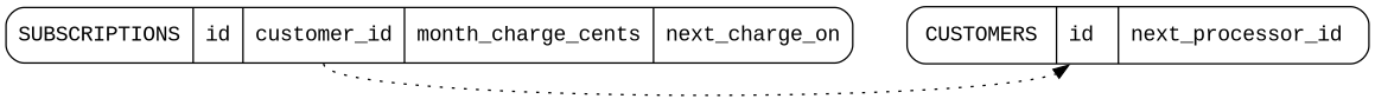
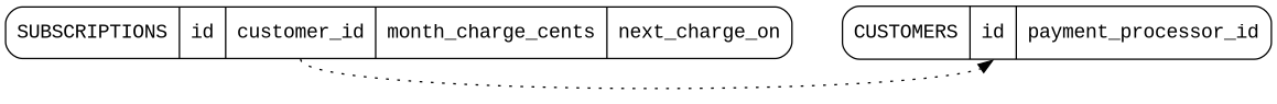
  digraph {
    compound=true
    nodesep=1
    rankdir=LR
    node [fontname="courier new" shape=Mrecord]
    n1 [label="{SUBSCRIPTIONS|id\l|<customer_id>customer_id\l|month_charge_cents\l|next_charge_on\l}"]
-   n2 [label="{CUSTOMERS|<id>id\l|next_processor_id\l}"]
+   n2 [label="{CUSTOMERS|<id>id\l|payment_processor_id\l}"]
    n1 -> n2 [headport=id tailport=customer_id style=dotted]
  }
